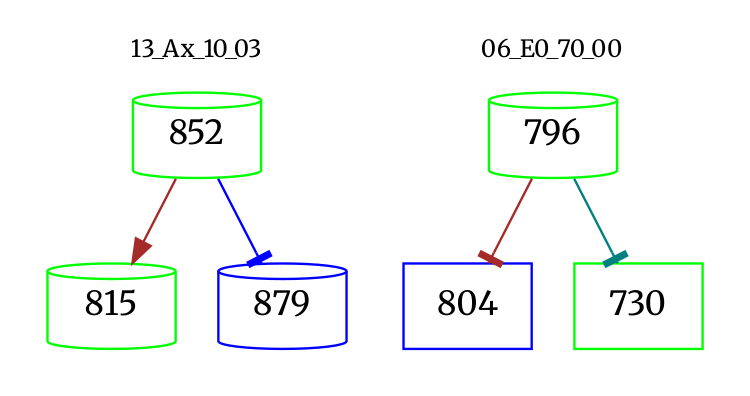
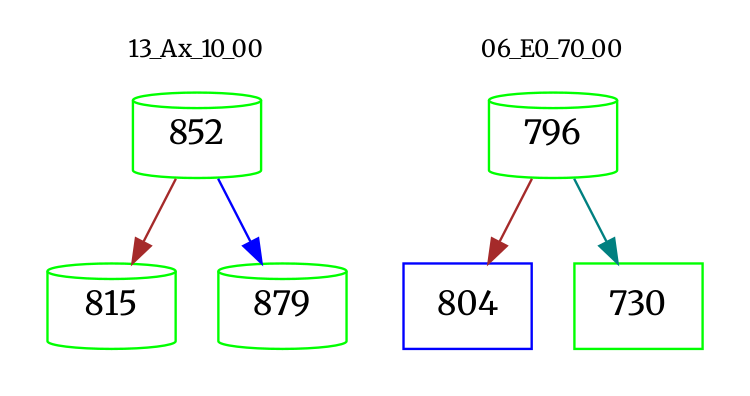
  digraph {
    fontname=Merriweather
    node [color=green fontname=Merriweather shape=cylinder]
    edge [arrowhead=normal color=brown fontname=Merriweather]
    n1 [label=852]
    n2 [label=815]
-   n3 [color=blue label=879]
+   n3 [label=879]
    n4 [label=796]
    n5 [color=blue label=804 shape=box]
    n6 [label=730 shape=box]
    subgraph cluster_1 {
      color=white
      fontsize=10
-     label="13_Ax_10_03"
+     label="13_Ax_10_00"
      n1
      n2
      n3
    }
    subgraph cluster_2 {
      color=white
      fontsize=10
      label="06_E0_70_00"
      n4
      n5
      n6
    }
    n1 -> n2
-   n1 -> n3 [arrowhead=tee color=blue]
-   n4 -> n5 [arrowhead=tee]
-   n4 -> n6 [arrowhead=tee color=teal]
+   n1 -> n3 [color=blue]
+   n4 -> n5
+   n4 -> n6 [color=teal]
  }
